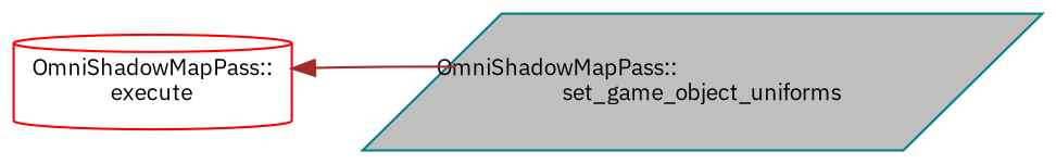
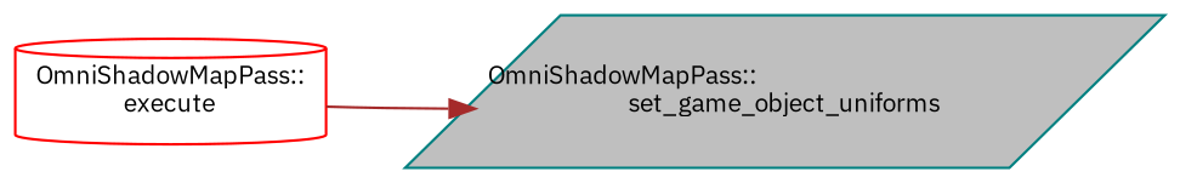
  digraph {
    rankdir=RL
    fontname="IBM Plex Sans"
    node [fontname="IBM Plex Sans" fontsize=10]
    n1 [color=teal fillcolor=grey75 fontcolor=black height=0.2 label="OmniShadowMapPass::\lset_game_object_uniforms" shape=parallelogram style=filled width=0.4]
    n2 [color=red height=0.2 label="OmniShadowMapPass::\lexecute" shape=cylinder width=0.4]
-   n2 -> n1 [color=brown dir=back fontname="IBM Plex Sans" fontsize=10 labelfontname=Helvetica labelfontsize=10 style=solid]
+   n1 -> n2 [color=brown dir=back fontname="IBM Plex Sans" fontsize=10 labelfontname=Helvetica labelfontsize=10 style=solid]
  }
